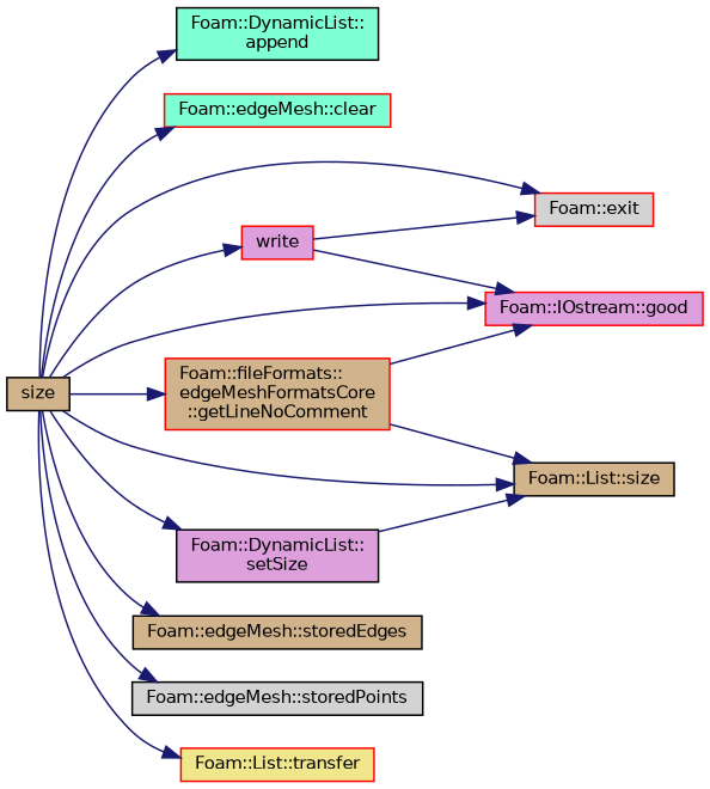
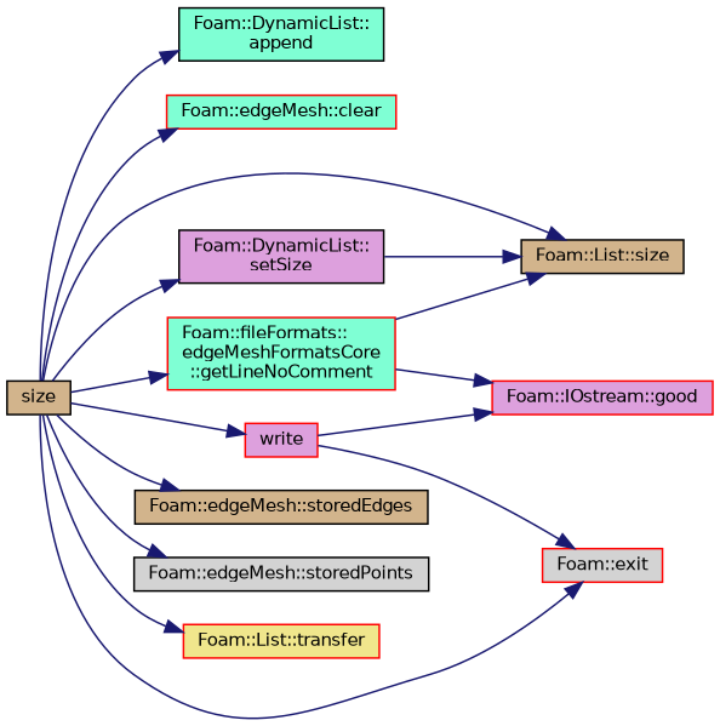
  digraph {
    rankdir=LR
    node [color=black fillcolor=tan fontname=Helvetica fontsize=10 shape=record style=filled]
    edge [color=midnightblue fontname=Helvetica fontsize=10 labelfontname=Helvetica labelfontsize=10 style=solid]
    n1 [fontcolor=black height=0.2 label=size width=0.4]
    n2 [fillcolor=aquamarine height=0.2 label="Foam::DynamicList::\lappend" width=0.4]
    n3 [color=red fillcolor=aquamarine height=0.2 label="Foam::edgeMesh::clear" width=0.4]
    n4 [color=red fillcolor=lightgrey height=0.2 label="Foam::exit" width=0.4]
-   n5 [color=red height=0.2 label="Foam::fileFormats::\ledgeMeshFormatsCore\l::getLineNoComment" width=0.4]
+   n5 [color=red fillcolor=aquamarine height=0.2 label="Foam::fileFormats::\ledgeMeshFormatsCore\l::getLineNoComment" width=0.4]
    n6 [color=red fillcolor=plum height=0.2 label="Foam::IOstream::good" width=0.4]
    n7 [height=0.2 label="Foam::List::size" width=0.4]
    n8 [fillcolor=plum height=0.2 label="Foam::DynamicList::\lsetSize" width=0.4]
    n9 [height=0.2 label="Foam::edgeMesh::storedEdges" width=0.4]
    n10 [fillcolor=lightgrey height=0.2 label="Foam::edgeMesh::storedPoints" width=0.4]
    n11 [color=red fillcolor=khaki height=0.2 label="Foam::List::transfer" width=0.4]
    n12 [color=red fillcolor=plum height=0.2 label=write width=0.4]
    n1 -> n2
    n1 -> n3
    n1 -> n4
    n1 -> n5
-   n1 -> n6
    n1 -> n7
    n1 -> n8
    n1 -> n9
    n1 -> n10
    n1 -> n11
    n1 -> n12
    n5 -> n6
    n5 -> n7
    n8 -> n7
    n12 -> n4
    n12 -> n6
  }
